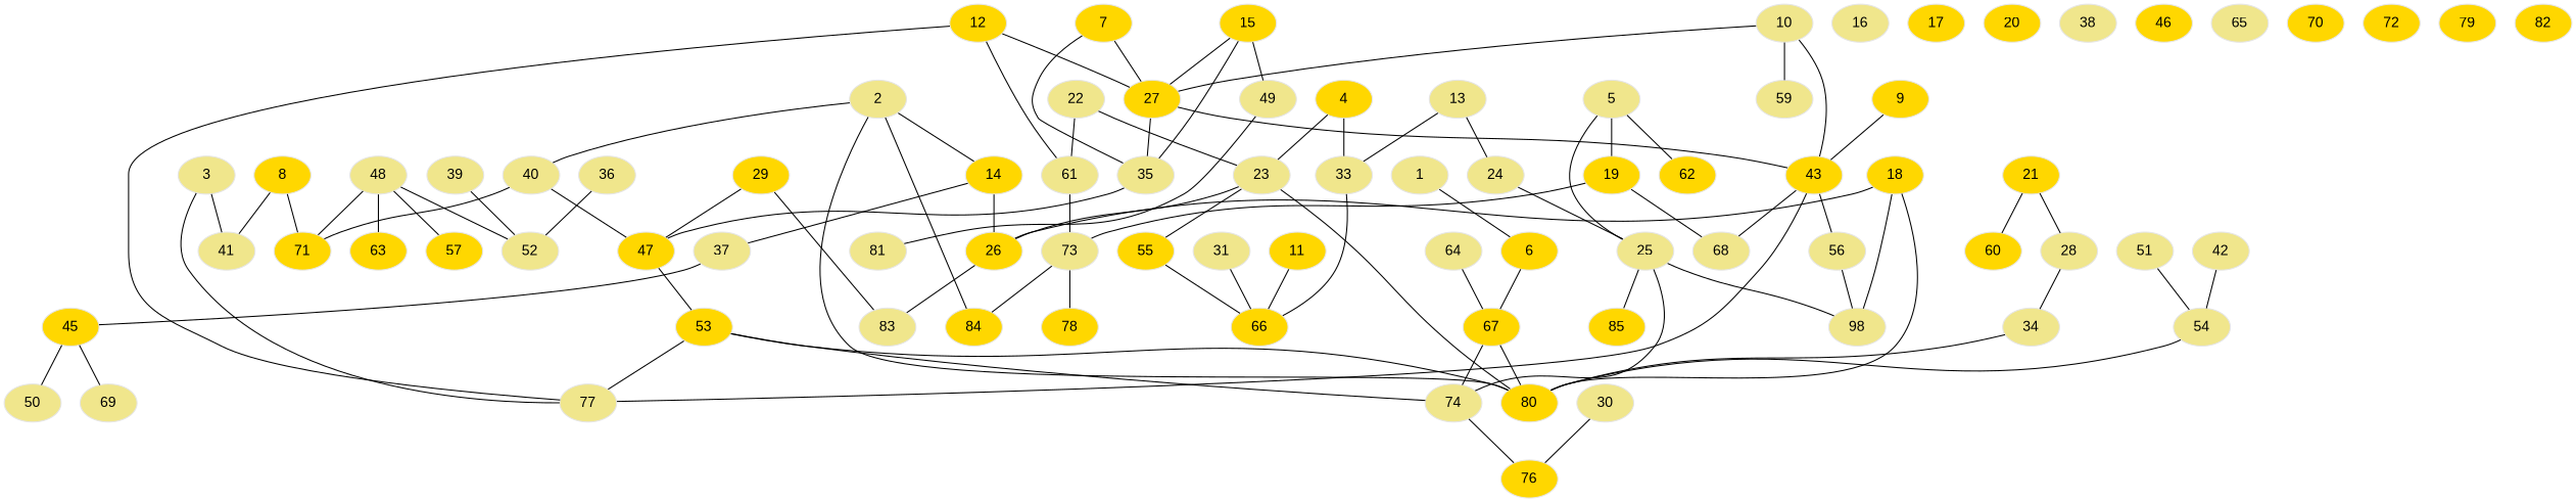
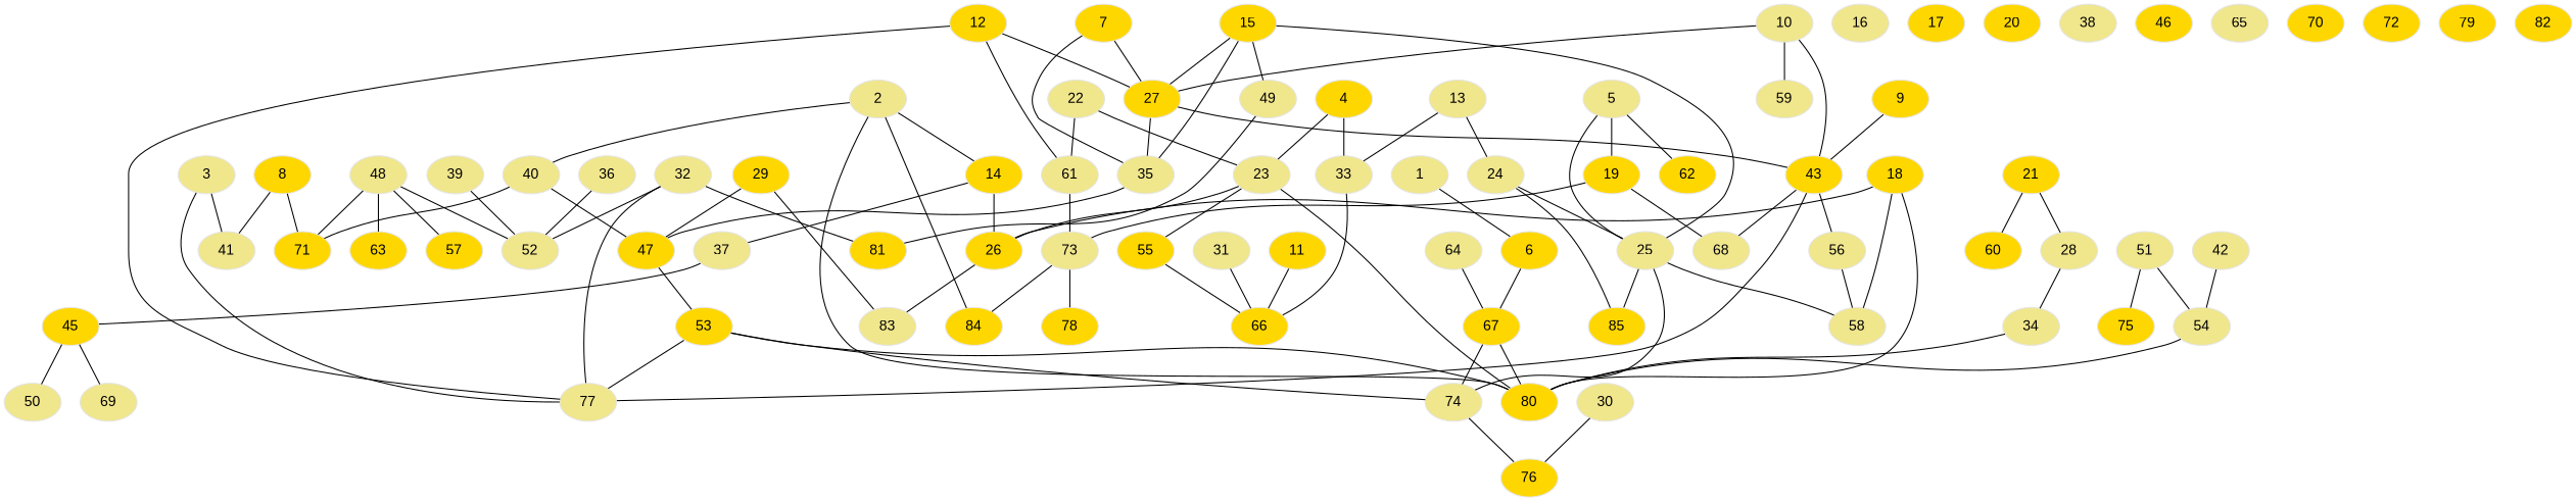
  graph {
    fontname="Liberation Sans"
    node [color=gray90 fillcolor=khaki fontname="Liberation Sans" style=filled]
    edge [fontname="Liberation Sans"]
    6 [fillcolor=gold]
    1
    67 [fillcolor=gold]
    14 [fillcolor=gold]
    2
    40
    80 [fillcolor=gold]
    84 [fillcolor=gold]
    26 [fillcolor=gold]
    37
    71 [fillcolor=gold]
    47 [fillcolor=gold]
    3
    41
    77
    4 [fillcolor=gold]
    23
    33
    55 [fillcolor=gold]
    66 [fillcolor=gold]
    19 [fillcolor=gold]
    5
    25
    62 [fillcolor=gold]
    68
    73
-   58 [label=98]
+   58
    85 [fillcolor=gold]
    74
    7 [fillcolor=gold]
    27 [fillcolor=gold]
    35
    43 [fillcolor=gold]
    8 [fillcolor=gold]
    9 [fillcolor=gold]
    56
    10
    59
    11 [fillcolor=gold]
    12 [fillcolor=gold]
    61
    13
    24
    83
    45 [fillcolor=gold]
    15 [fillcolor=gold]
    49
-   81
+   81 [fillcolor=gold]
    16
    17 [fillcolor=gold]
    18 [fillcolor=gold]
    78 [fillcolor=gold]
    20 [fillcolor=gold]
    21 [fillcolor=gold]
    28
    60 [fillcolor=gold]
    34
    22
    76 [fillcolor=gold]
    29 [fillcolor=gold]
    53 [fillcolor=gold]
    30
    31
+   32
    52
    36
    50
    69
    38
    39
    42
    54
    48
    57 [fillcolor=gold]
    63 [fillcolor=gold]
    46 [fillcolor=gold]
    51
+   75 [fillcolor=gold]
    64
    65
    70 [fillcolor=gold]
    72 [fillcolor=gold]
    79 [fillcolor=gold]
    82 [fillcolor=gold]
    6 -- 67
    1 -- 6
    67 -- 80
    67 -- 74
    14 -- 26
    14 -- 37
    2 -- 14
    2 -- 40
    2 -- 80
    2 -- 84
    40 -- 71
    40 -- 47
    26 -- 83
    37 -- 45
    47 -- 53
    3 -- 41
    3 -- 77
    4 -- 23
    4 -- 33
    23 -- 80
    23 -- 26
    23 -- 55
    33 -- 66
    55 -- 66
    19 -- 68
    19 -- 73
    5 -- 19
    5 -- 25
    5 -- 62
    25 -- 58
    25 -- 85
    25 -- 74
    73 -- 84
    73 -- 78
    74 -- 76
    7 -- 27
    7 -- 35
    27 -- 35
    27 -- 43
    35 -- 47
    43 -- 77
    43 -- 68
    43 -- 56
    8 -- 71
    8 -- 41
    9 -- 43
    56 -- 58
    10 -- 27
    10 -- 43
    10 -- 59
    11 -- 66
    12 -- 77
    12 -- 27
    12 -- 61
    61 -- 73
    13 -- 33
    13 -- 24
    24 -- 25
+   24 -- 85
    45 -- 50
    45 -- 69
+   15 -- 25
    15 -- 27
    15 -- 35
    15 -- 49
    49 -- 81
    18 -- 80
    18 -- 26
    18 -- 58
    21 -- 28
    21 -- 60
    28 -- 34
    34 -- 80
    22 -- 23
    22 -- 61
    29 -- 47
    29 -- 83
    53 -- 80
    53 -- 77
    53 -- 74
    30 -- 76
    31 -- 66
+   32 -- 77
+   32 -- 81
+   32 -- 52
    36 -- 52
    39 -- 52
    42 -- 54
    54 -- 80
    48 -- 71
    48 -- 52
    48 -- 57
    48 -- 63
    51 -- 54
+   51 -- 75
    64 -- 67
  }
